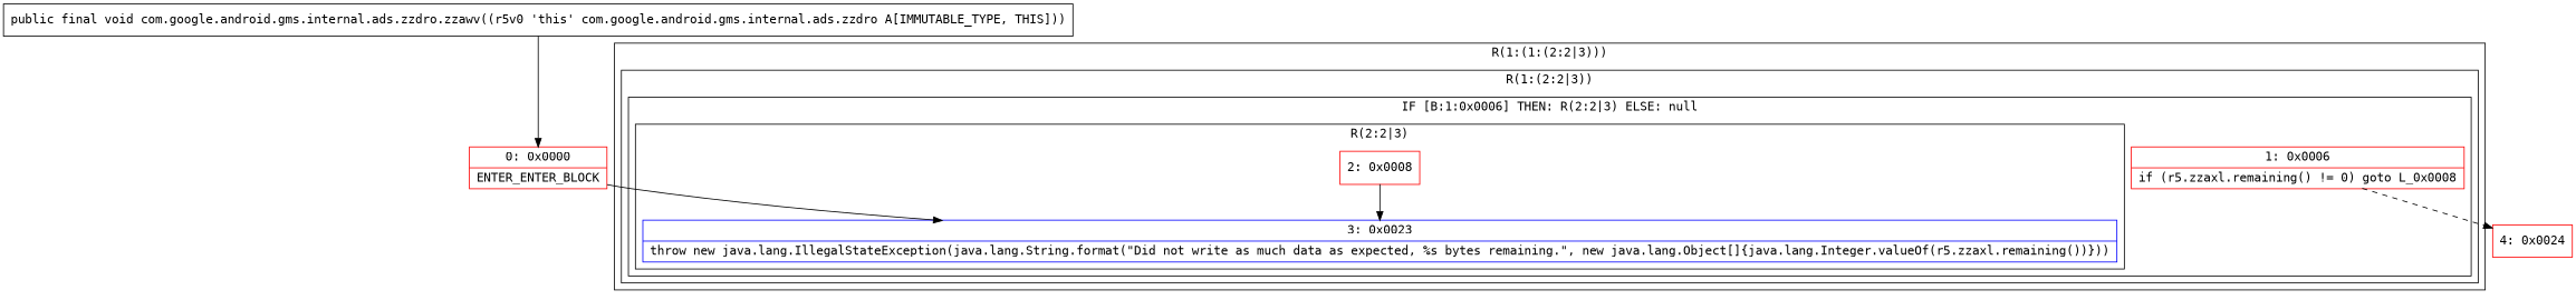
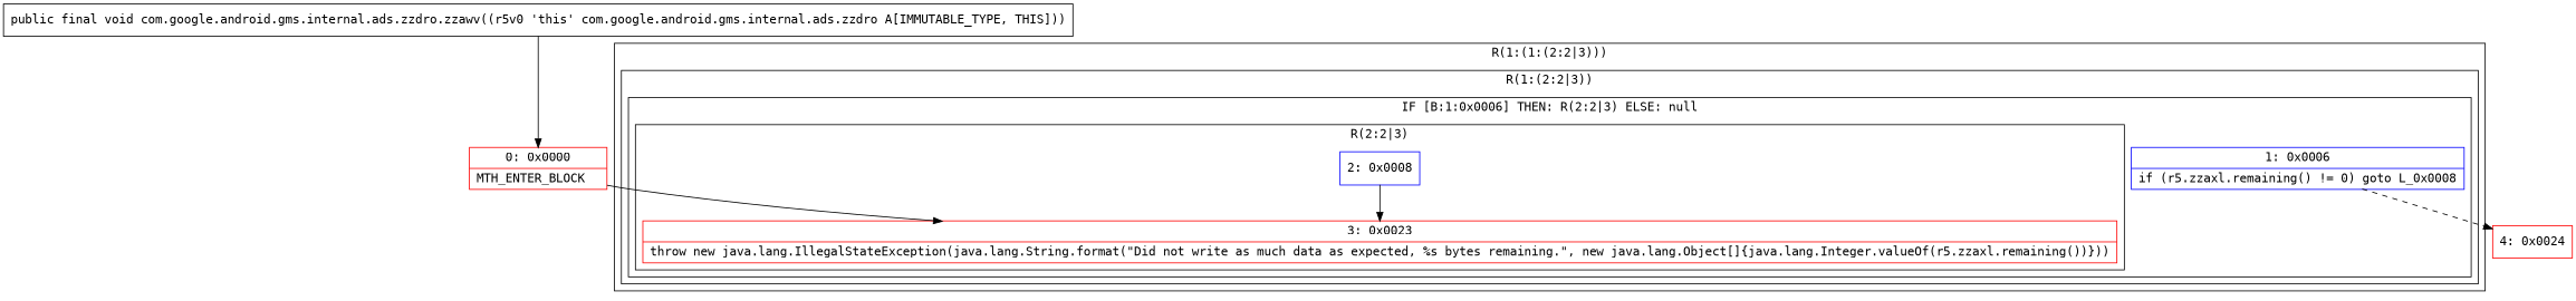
  digraph {
    fontname="DejaVu Sans Mono"
    node [color=blue fontname="DejaVu Sans Mono" shape=record]
    edge [fontname="DejaVu Sans Mono"]
-   n1 [color=red label="{2\:\ 0x0008}"]
-   n2 [label="{3\:\ 0x0023|throw new java.lang.IllegalStateException(java.lang.String.format(\"Did not write as much data as expected, %s bytes remaining.\", new java.lang.Object[]\{java.lang.Integer.valueOf(r5.zzaxl.remaining())\}))\l}"]
-   n3 [color=red label="{1\:\ 0x0006|if (r5.zzaxl.remaining() != 0) goto L_0x0008\l}"]
+   n1 [label="{2\:\ 0x0008}"]
+   n2 [color=red label="{3\:\ 0x0023|throw new java.lang.IllegalStateException(java.lang.String.format(\"Did not write as much data as expected, %s bytes remaining.\", new java.lang.Object[]\{java.lang.Integer.valueOf(r5.zzaxl.remaining())\}))\l}"]
+   n3 [label="{1\:\ 0x0006|if (r5.zzaxl.remaining() != 0) goto L_0x0008\l}"]
    n4 [color=red label="{4\:\ 0x0024}"]
-   n5 [color=red label="{0\:\ 0x0000|ENTER_ENTER_BLOCK\l}"]
+   n5 [color=red label="{0\:\ 0x0000|MTH_ENTER_BLOCK\l}"]
    n6 [label="{public final void com.google.android.gms.internal.ads.zzdro.zzawv((r5v0 'this' com.google.android.gms.internal.ads.zzdro A[IMMUTABLE_TYPE, THIS])) }" color=""]
    subgraph cluster_1 {
      label="R(1:(1:(2:2|3)))"
      subgraph cluster_2 {
        label="R(1:(2:2|3))"
        subgraph cluster_3 {
          label="IF [B:1:0x0006] THEN: R(2:2|3) ELSE: null"
          n3
          subgraph cluster_4 {
            label="R(2:2|3)"
            n1
            n2
          }
        }
      }
    }
    n1 -> n2
    n3 -> n4 [style=dashed]
    n5 -> n2
    n6 -> n5
  }
